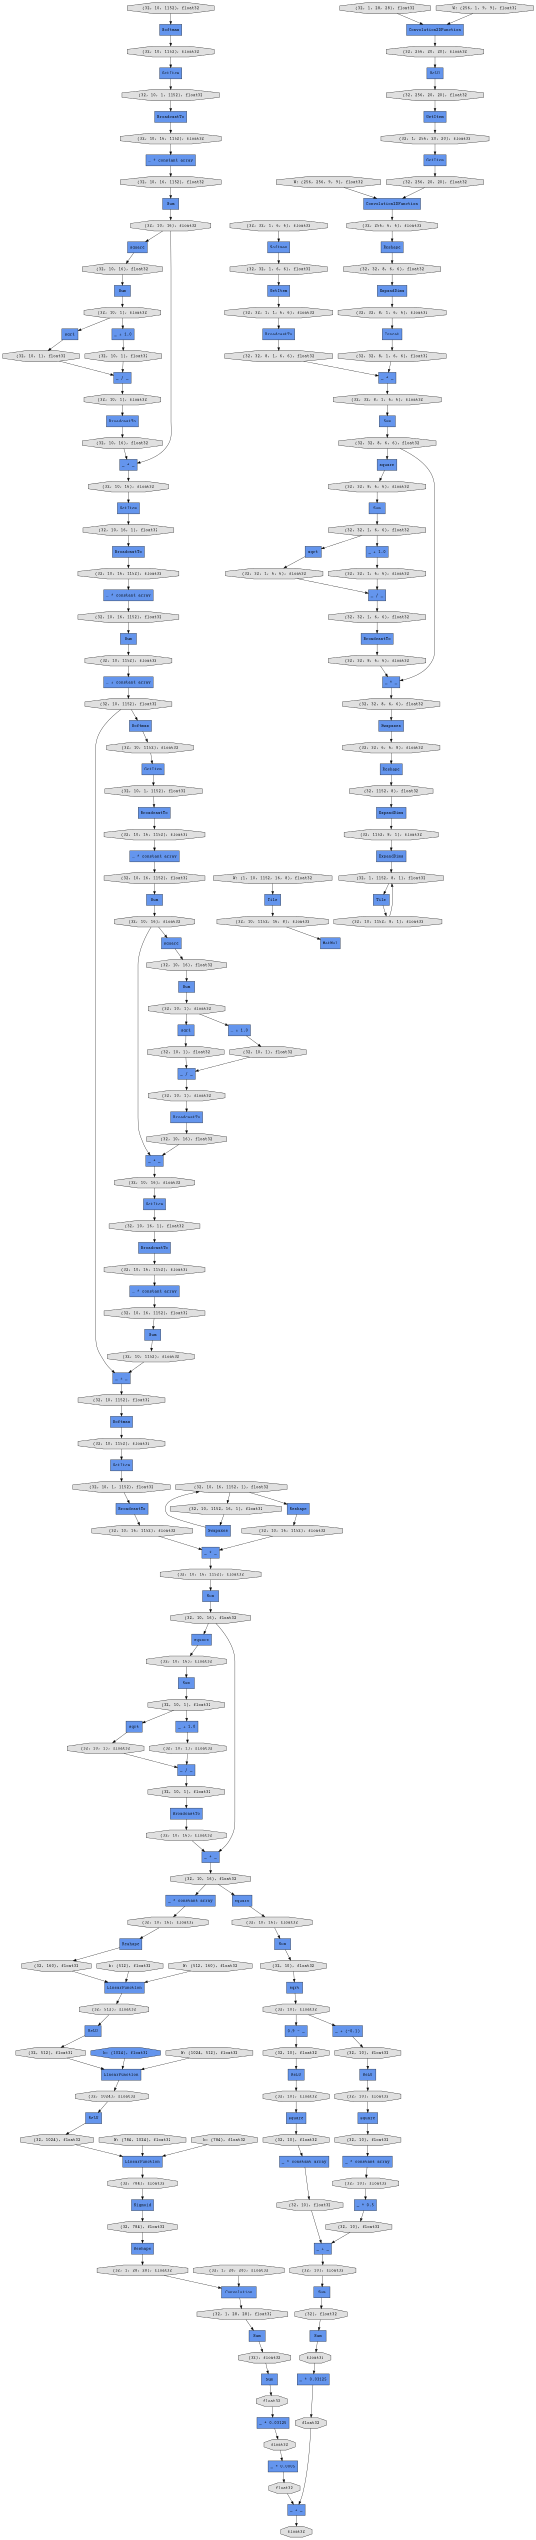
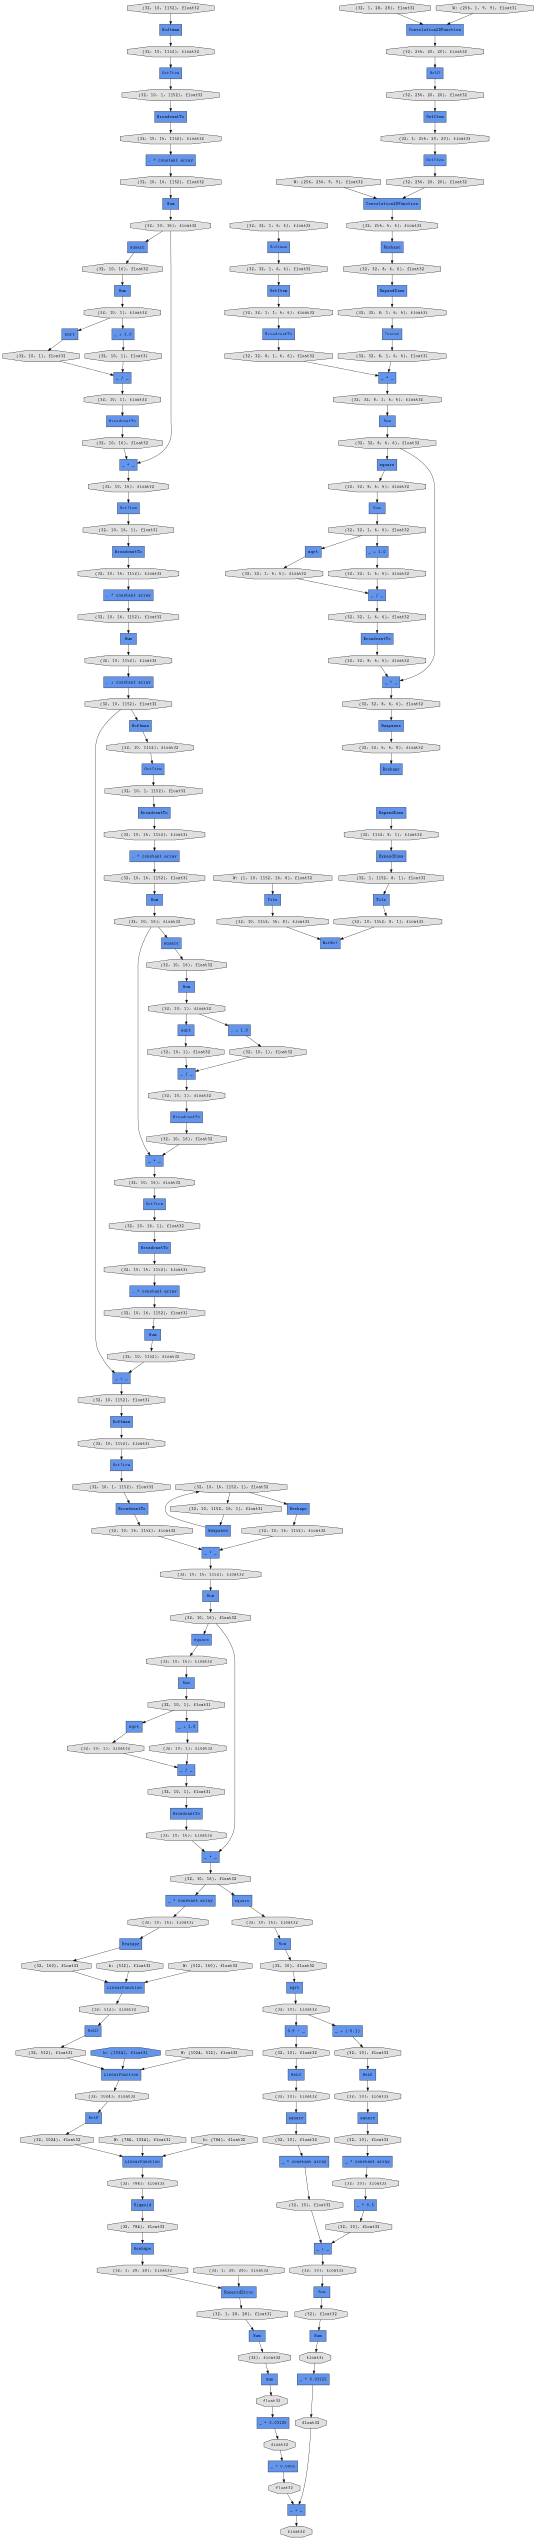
  digraph {
    fontname="Courier Prime"
    rankdir=TB
    node [fillcolor="#E0E0E0" fontname="Courier Prime" shape=octagon style=filled]
    edge [fontname="Courier Prime"]
    n1 [label="(32, 10), float32"]
    n2 [fillcolor="#6495ED" label="_ * 0.5" shape=record]
    n3 [label="(32, 10), float32"]
    n4 [fillcolor="#6495ED" label=ExpandDims shape=record]
    n5 [label="(32, 32, 8, 1, 6, 6), float32"]
    n6 [fillcolor="#6495ED" label=Concat shape=record]
    n7 [label="(32, 10, 16), float32"]
    n8 [fillcolor="#6495ED" label="_ * constant array" shape=record]
    n9 [fillcolor="#6495ED" label=square shape=record]
    n10 [label="(32, 10, 16), float32"]
    n11 [label="(32, 10, 16), float32"]
    n12 [fillcolor="#6495ED" label=GetItem shape=record]
    n13 [label="(32, 10, 16, 1), float32"]
    n14 [fillcolor="#6495ED" label=BroadcastTo shape=record]
    n15 [label="(32, 10, 16), float32"]
    n16 [fillcolor="#6495ED" label="_ * _" shape=record]
    n17 [label="(32, 10, 16), float32"]
    n18 [fillcolor="#6495ED" label=Sum shape=record]
    n19 [label="(32), float32"]
    n20 [fillcolor="#6495ED" label=Sum shape=record]
    n21 [label="(32, 10, 16), float32"]
    n22 [fillcolor="#6495ED" label=GetItem shape=record]
    n23 [label="(32, 10, 16, 1), float32"]
    n24 [label="(32, 10), float32"]
    n25 [fillcolor="#6495ED" label="0.9 - _" shape=record]
    n26 [fillcolor="#6495ED" label="_ + (-0.1)" shape=record]
    n27 [label="(32, 10), float32"]
    n28 [label="(32, 10), float32"]
    n29 [fillcolor="#6495ED" label=Softmax shape=record]
    n30 [label="(32, 32, 1, 6, 6), float32"]
    n31 [fillcolor="#6495ED" label=GetItem shape=record]
    n32 [fillcolor="#6495ED" label="_ + _" shape=record]
    n33 [label="(32, 10), float32"]
    n34 [fillcolor="#6495ED" label="_ * constant array" shape=record]
    n35 [label="(32, 10, 16, 1152), float32"]
    n36 [fillcolor="#6495ED" label=Sum shape=record]
    n37 [fillcolor="#6495ED" label=ReLU shape=record]
    n38 [label="(32, 32, 8, 1, 6, 6), float32"]
    n39 [fillcolor="#6495ED" label=BroadcastTo shape=record]
    n40 [label="(32, 10, 16, 1152), float32"]
    n41 [fillcolor="#6495ED" label=Reshape shape=record]
    n42 [label="(32, 160), float32"]
    n43 [label="(32, 10, 16, 1152), float32"]
    n44 [fillcolor="#6495ED" label=ExpandDims shape=record]
    n45 [label="(32, 1152, 8, 1), float32"]
    n46 [fillcolor="#6495ED" label=ExpandDims shape=record]
    n47 [fillcolor="#6495ED" label=LinearFunction shape=record]
    n48 [fillcolor="#6495ED" label="_ * constant array" shape=record]
    n49 [label="(32, 10, 16, 1152), float32"]
    n50 [fillcolor="#6495ED" label=Sum shape=record]
    n51 [fillcolor="#6495ED" label="_ * _" shape=record]
    n52 [label="(32, 32, 8, 1, 6, 6), float32"]
    n53 [label="(32, 32, 1, 1, 6, 6), float32"]
    n54 [fillcolor="#6495ED" label=BroadcastTo shape=record]
    n55 [label="(32, 1, 28, 28), float32"]
-   n56 [fillcolor="#6495ED" label=Convolution shape=record]
+   n56 [fillcolor="#6495ED" label=SquaredError shape=record]
    n57 [label="(32, 1, 28, 28), float32"]
    n58 [fillcolor="#6495ED" label=ReLU shape=record]
    n59 [label="(32, 512), float32"]
    n60 [fillcolor="#6495ED" label=LinearFunction shape=record]
    n61 [fillcolor="#6495ED" label=Sum shape=record]
    n62 [label="(32, 10), float32"]
    n63 [label="(32, 32, 1, 6, 6), float32"]
    n64 [label=float32]
    n65 [label="(32, 512), float32"]
    n66 [fillcolor="#6495ED" label=Reshape shape=record]
-   n67 [label="(32, 1152, 8), float32"]
    n68 [fillcolor="#6495ED" label="_ + _" shape=record]
    n69 [label="(32, 10, 1152), float32"]
    n70 [fillcolor="#6495ED" label=Softmax shape=record]
    n71 [fillcolor="#6495ED" label="_ + constant array" shape=record]
    n72 [label="(32, 10, 1152), float32"]
    n73 [fillcolor="#6495ED" label=Softmax shape=record]
    n74 [fillcolor="#6495ED" label="_ * 0.03125" shape=record]
    n75 [label="(32, 1024), float32"]
    n76 [fillcolor="#6495ED" label=ReLU shape=record]
    n77 [label="(32, 10, 1152), float32"]
    n78 [label="(32, 10, 1152), float32"]
    n79 [fillcolor="#6495ED" label=LinearFunction shape=record]
    n80 [label="(32, 784), float32"]
    n81 [fillcolor="#6495ED" label=Sigmoid shape=record]
    n82 [label=float32]
    n83 [label="(32, 10, 1152), float32"]
    n84 [fillcolor="#6495ED" label=GetItem shape=record]
    n85 [fillcolor="#6495ED" label=Sum shape=record]
    n86 [fillcolor="#6495ED" label="_ + _" shape=record]
    n87 [label="(32, 32, 8, 1, 6, 6), float32"]
    n88 [label="(32, 1024), float32"]
    n89 [label="(32, 784), float32"]
    n90 [fillcolor="#6495ED" label=Reshape shape=record]
    n91 [label="(32, 10, 1152), float32"]
    n92 [fillcolor="#6495ED" label=GetItem shape=record]
    n93 [label=float32]
    n94 [label="(32, 32, 6, 6, 8), float32"]
    n95 [label="W: (1, 10, 1152, 16, 8), float32"]
    n96 [fillcolor="#6495ED" label=Tile shape=record]
    n97 [label="(32, 10, 1152, 16, 8), float32"]
    n98 [fillcolor="#6495ED" label=Sum shape=record]
    n99 [label="(32), float32"]
    n100 [fillcolor="#6495ED" label=Sum shape=record]
    n101 [label="(32, 32, 8, 6, 6), float32"]
    n102 [fillcolor="#6495ED" label=square shape=record]
    n103 [fillcolor="#6495ED" label="_ * _" shape=record]
    n104 [label="(32, 1, 28, 28), float32"]
    n105 [fillcolor="#6495ED" label="b: (1024), float32"]
    n106 [label="(32, 10, 1, 1152), float32"]
    n107 [label="(32, 32, 8, 6, 6), float32"]
    n108 [fillcolor="#6495ED" label=Sum shape=record]
    n109 [label=float32]
    n110 [fillcolor="#6495ED" label="_ * 0.03125" shape=record]
    n111 [fillcolor="#6495ED" label=BroadcastTo shape=record]
    n112 [label="(32, 10, 1, 1152), float32"]
    n113 [fillcolor="#6495ED" label="_ * 0.0005" shape=record]
    n114 [label=float32]
    n115 [fillcolor="#6495ED" label=Sum shape=record]
    n116 [label="(32, 10, 16), float32"]
    n117 [fillcolor="#6495ED" label=square shape=record]
    n118 [fillcolor="#6495ED" label="_ * _" shape=record]
    n119 [label="(32, 10, 16, 1152), float32"]
    n120 [fillcolor="#6495ED" label="_ * _" shape=record]
    n121 [label="(32, 32, 8, 6, 6), float32"]
    n122 [label="W: (256, 256, 9, 9), float32"]
    n123 [fillcolor="#6495ED" label=Convolution2DFunction shape=record]
    n124 [label="(32, 256, 6, 6), float32"]
    n125 [fillcolor="#6495ED" label=BroadcastTo shape=record]
    n126 [label="(32, 10, 16, 1152), float32"]
    n127 [fillcolor="#6495ED" label="_ * constant array" shape=record]
    n128 [fillcolor="#6495ED" label=sqrt shape=record]
    n129 [label="(32, 32, 1, 6, 6), float32"]
    n130 [fillcolor="#6495ED" label="_ / _" shape=record]
    n131 [label="(32, 10, 16, 1152), float32"]
    n132 [label=float32]
    n133 [label="W: (784, 1024), float32"]
    n134 [fillcolor="#6495ED" label=square shape=record]
    n135 [label="(32, 10), float32"]
    n136 [fillcolor="#6495ED" label="_ * constant array" shape=record]
    n137 [label="(32, 10, 16, 1152), float32"]
    n138 [label="(32, 32, 1, 6, 6), float32"]
    n139 [fillcolor="#6495ED" label="_ + 1.0" shape=record]
    n140 [label="(32, 1, 28, 28), float32"]
    n141 [fillcolor="#6495ED" label=Convolution2DFunction shape=record]
    n142 [label="(32, 256, 20, 20), float32"]
    n143 [label="(32, 10), float32"]
    n144 [fillcolor="#6495ED" label=sqrt shape=record]
    n145 [fillcolor="#6495ED" label=Sum shape=record]
    n146 [label="(32, 10, 16), float32"]
    n147 [label="(32, 1, 1152, 8, 1), float32"]
    n148 [fillcolor="#6495ED" label=Tile shape=record]
    n149 [fillcolor="#6495ED" label=ReLU shape=record]
    n150 [label="(32, 10), float32"]
    n151 [fillcolor="#6495ED" label=square shape=record]
    n152 [label="W: (1024, 512), float32"]
    n153 [label="(32, 10, 16), float32"]
    n154 [label="(32, 32, 1, 6, 6), float32"]
    n155 [fillcolor="#6495ED" label=sqrt shape=record]
    n156 [label="(32, 10, 1), float32"]
    n157 [fillcolor="#6495ED" label="_ / _" shape=record]
    n158 [fillcolor="#6495ED" label=Sum shape=record]
    n159 [label="(32, 32, 1, 6, 6), float32"]
    n160 [fillcolor="#6495ED" label=GetItem shape=record]
    n161 [label="(32, 1, 256, 20, 20), float32"]
    n162 [fillcolor="#6495ED" label=GetItem shape=record]
    n163 [fillcolor="#6495ED" label=ReLU shape=record]
    n164 [label="(32, 10, 1), float32"]
    n165 [label="(32, 10, 16), float32"]
    n166 [label="b: (512), float32"]
    n167 [fillcolor="#6495ED" label="_ + 1.0" shape=record]
    n168 [fillcolor="#6495ED" label=sqrt shape=record]
    n169 [label="(32, 10, 1), float32"]
    n170 [fillcolor="#6495ED" label="_ / _" shape=record]
    n171 [fillcolor="#6495ED" label=BroadcastTo shape=record]
    n172 [label="(32, 32, 8, 6, 6), float32"]
    n173 [label="(32, 256, 20, 20), float32"]
    n174 [fillcolor="#6495ED" label=Sum shape=record]
    n175 [label="(32, 10, 1), float32"]
    n176 [fillcolor="#6495ED" label=Swapaxes shape=record]
    n177 [fillcolor="#6495ED" label="_ + 1.0" shape=record]
    n178 [label="W: (512, 160), float32"]
    n179 [label="(32, 10, 1), float32"]
    n180 [fillcolor="#6495ED" label=square shape=record]
    n181 [label="(32, 10), float32"]
    n182 [fillcolor="#6495ED" label="_ * constant array" shape=record]
    n183 [label="(32, 10, 1), float32"]
    n184 [label="b: (784), float32"]
    n185 [label="(32, 10, 1), float32"]
    n186 [label="(32, 10), float32"]
    n187 [label="(32, 256, 20, 20), float32"]
    n188 [label="(32, 10, 1), float32"]
    n189 [fillcolor="#6495ED" label=BroadcastTo shape=record]
    n190 [label="(32, 10, 16), float32"]
    n191 [label="(32, 10, 1152, 8, 1), float32"]
    n192 [fillcolor="#6495ED" label=MatMul shape=record]
    n193 [fillcolor="#6495ED" label=Reshape shape=record]
    n194 [label="(32, 32, 8, 6, 6), float32"]
    n195 [fillcolor="#6495ED" label=BroadcastTo shape=record]
    n196 [label="(32, 10, 1152, 16, 1), float32"]
    n197 [fillcolor="#6495ED" label=Swapaxes shape=record]
    n198 [label="(32, 10, 16, 1152, 1), float32"]
    n199 [fillcolor="#6495ED" label=Reshape shape=record]
    n200 [label="(32, 10, 16, 1152), float32"]
    n201 [fillcolor="#6495ED" label=Softmax shape=record]
    n202 [label="(32, 10, 1152), float32"]
    n203 [fillcolor="#6495ED" label=GetItem shape=record]
    n204 [label="(32, 10, 1, 1152), float32"]
    n205 [fillcolor="#6495ED" label=BroadcastTo shape=record]
    n206 [label="(32, 10, 1152), float32"]
    n207 [fillcolor="#6495ED" label="_ * constant array" shape=record]
    n208 [label="(32, 10, 16, 1152), float32"]
    n209 [fillcolor="#6495ED" label=Sum shape=record]
    n210 [label="(32, 10, 16, 1152), float32"]
    n211 [fillcolor="#6495ED" label=square shape=record]
    n212 [label="(32, 10, 16), float32"]
    n213 [fillcolor="#6495ED" label=Sum shape=record]
    n214 [label="(32, 10, 16), float32"]
    n215 [label="W: (256, 1, 9, 9), float32"]
    n216 [fillcolor="#6495ED" label="_ * _" shape=record]
    n217 [fillcolor="#6495ED" label=sqrt shape=record]
    n218 [label="(32, 10, 1), float32"]
    n219 [fillcolor="#6495ED" label="_ / _" shape=record]
    n220 [label="(32, 10, 1), float32"]
    n221 [fillcolor="#6495ED" label="_ + 1.0" shape=record]
    n222 [label="(32, 10, 1), float32"]
    n223 [label="(32, 10, 1), float32"]
    n224 [fillcolor="#6495ED" label=BroadcastTo shape=record]
    n225 [label="(32, 10, 16), float32"]
    n1 -> n2
    n2 -> n3
    n3 -> n32
    n4 -> n5
    n5 -> n6
    n6 -> n38
    n7 -> n8
    n7 -> n9
    n8 -> n10
    n9 -> n11
    n10 -> n41
    n11 -> n61
    n12 -> n13
    n13 -> n14
    n14 -> n43
    n15 -> n16
    n16 -> n17
    n17 -> n12
    n18 -> n19
    n19 -> n20
    n20 -> n64
    n21 -> n22
    n22 -> n23
    n23 -> n39
    n24 -> n25
    n24 -> n26
    n25 -> n27
    n26 -> n28
    n27 -> n37
    n28 -> n163
    n29 -> n30
    n30 -> n31
    n31 -> n53
    n32 -> n33
    n33 -> n18
    n34 -> n35
    n35 -> n36
    n36 -> n78
    n37 -> n143
    n38 -> n51
    n39 -> n40
    n40 -> n34
    n41 -> n42
    n42 -> n47
    n43 -> n48
    n44 -> n45
    n45 -> n46
    n46 -> n147
    n47 -> n65
    n48 -> n49
    n49 -> n50
    n50 -> n77
    n51 -> n52
    n52 -> n85
    n53 -> n54
    n54 -> n87
    n55 -> n56
    n56 -> n57
    n57 -> n98
    n58 -> n59
    n59 -> n60
    n60 -> n75
    n61 -> n62
    n62 -> n144
    n63 -> n29
    n64 -> n74
    n65 -> n58
-   n66 -> n67
-   n67 -> n44
    n68 -> n69
    n69 -> n70
    n70 -> n91
    n71 -> n72
    n72 -> n68
    n72 -> n73
    n73 -> n83
    n74 -> n82
    n75 -> n76
    n76 -> n88
    n77 -> n68
    n78 -> n71
    n79 -> n80
    n80 -> n81
    n81 -> n89
    n82 -> n86
    n83 -> n84
    n84 -> n112
    n85 -> n101
    n86 -> n93
    n87 -> n51
    n88 -> n79
    n89 -> n90
    n90 -> n55
    n91 -> n92
    n92 -> n106
    n94 -> n66
    n95 -> n96
    n96 -> n97
    n97 -> n192
    n98 -> n99
    n99 -> n100
    n100 -> n109
    n101 -> n102
    n101 -> n103
    n102 -> n107
    n103 -> n121
    n104 -> n56
    n105 -> n60
    n106 -> n111
    n107 -> n108
    n108 -> n138
    n109 -> n110
    n110 -> n132
    n111 -> n119
    n112 -> n125
    n113 -> n114
    n114 -> n86
    n115 -> n116
    n116 -> n117
    n116 -> n118
    n117 -> n153
    n118 -> n7
    n119 -> n120
    n120 -> n131
    n121 -> n176
    n122 -> n123
    n123 -> n124
    n124 -> n193
    n125 -> n126
    n126 -> n127
    n127 -> n137
    n128 -> n129
    n129 -> n130
    n130 -> n159
    n131 -> n115
    n132 -> n113
    n133 -> n79
    n134 -> n135
    n135 -> n136
    n136 -> n150
    n137 -> n145
    n138 -> n128
    n138 -> n139
    n139 -> n154
    n140 -> n141
    n141 -> n142
    n142 -> n149
    n143 -> n134
    n144 -> n24
    n145 -> n146
    n146 -> n16
    n146 -> n151
    n147 -> n148
    n148 -> n191
    n149 -> n173
    n150 -> n32
    n151 -> n165
    n152 -> n60
    n153 -> n158
    n154 -> n130
    n155 -> n156
    n156 -> n157
    n157 -> n185
    n158 -> n164
    n159 -> n171
    n160 -> n161
    n161 -> n162
    n162 -> n187
    n163 -> n186
    n164 -> n155
    n164 -> n167
    n165 -> n174
    n166 -> n47
    n167 -> n179
    n168 -> n169
    n169 -> n170
    n170 -> n188
    n171 -> n172
    n172 -> n103
    n173 -> n160
    n174 -> n175
    n175 -> n168
    n175 -> n177
    n176 -> n94
    n177 -> n183
    n178 -> n47
    n179 -> n157
    n180 -> n181
    n181 -> n182
    n182 -> n1
    n183 -> n170
    n184 -> n79
    n185 -> n189
    n186 -> n180
    n187 -> n123
    n188 -> n195
    n189 -> n190
    n190 -> n118
-   n191 -> n147
+   n191 -> n192
    n193 -> n194
    n194 -> n4
    n195 -> n15
    n196 -> n197
    n197 -> n198
    n198 -> n196
    n198 -> n199
    n199 -> n200
    n200 -> n120
    n201 -> n202
    n202 -> n203
    n203 -> n204
    n204 -> n205
    n205 -> n210
    n206 -> n201
    n207 -> n208
    n208 -> n209
    n209 -> n214
    n210 -> n207
    n211 -> n212
    n212 -> n213
    n213 -> n220
    n214 -> n211
    n214 -> n216
    n215 -> n141
    n216 -> n21
    n217 -> n218
    n218 -> n219
    n219 -> n223
    n220 -> n217
    n220 -> n221
    n221 -> n222
    n222 -> n219
    n223 -> n224
    n224 -> n225
    n225 -> n216
  }
